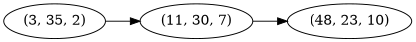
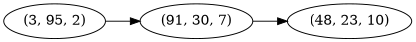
  digraph {
    rankdir=LR
-   "(3, 35, 2)"
-   "(11, 30, 7)"
+   "(3, 35, 2)" [label="(3, 95, 2)"]
+   "(11, 30, 7)" [label="(91, 30, 7)"]
    n3 [label="(48, 23, 10)"]
    "(3, 35, 2)" -> "(11, 30, 7)"
    "(11, 30, 7)" -> n3
  }
